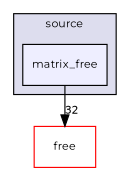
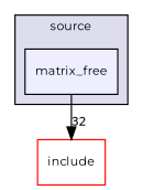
  digraph {
    compound=true
    fontname=Montserrat
    node [fontname=Montserrat fontsize=10 shape=box style=filled]
    n1 [fillcolor="#eeeeff" label=matrix_free pencolor=black]
-   n2 [color=red fillcolor=white label=free]
+   n2 [color=red fillcolor=white label=include]
    subgraph cluster_1 {
      bgcolor="#ddddee"
      fontsize=10
      label=source
      pencolor=black
      n1
    }
    n1 -> n2 [headlabel=32 labeldistance=1.5 labelfontname=Helvetica labelfontsize=10 fontname=Montserrat]
  }
